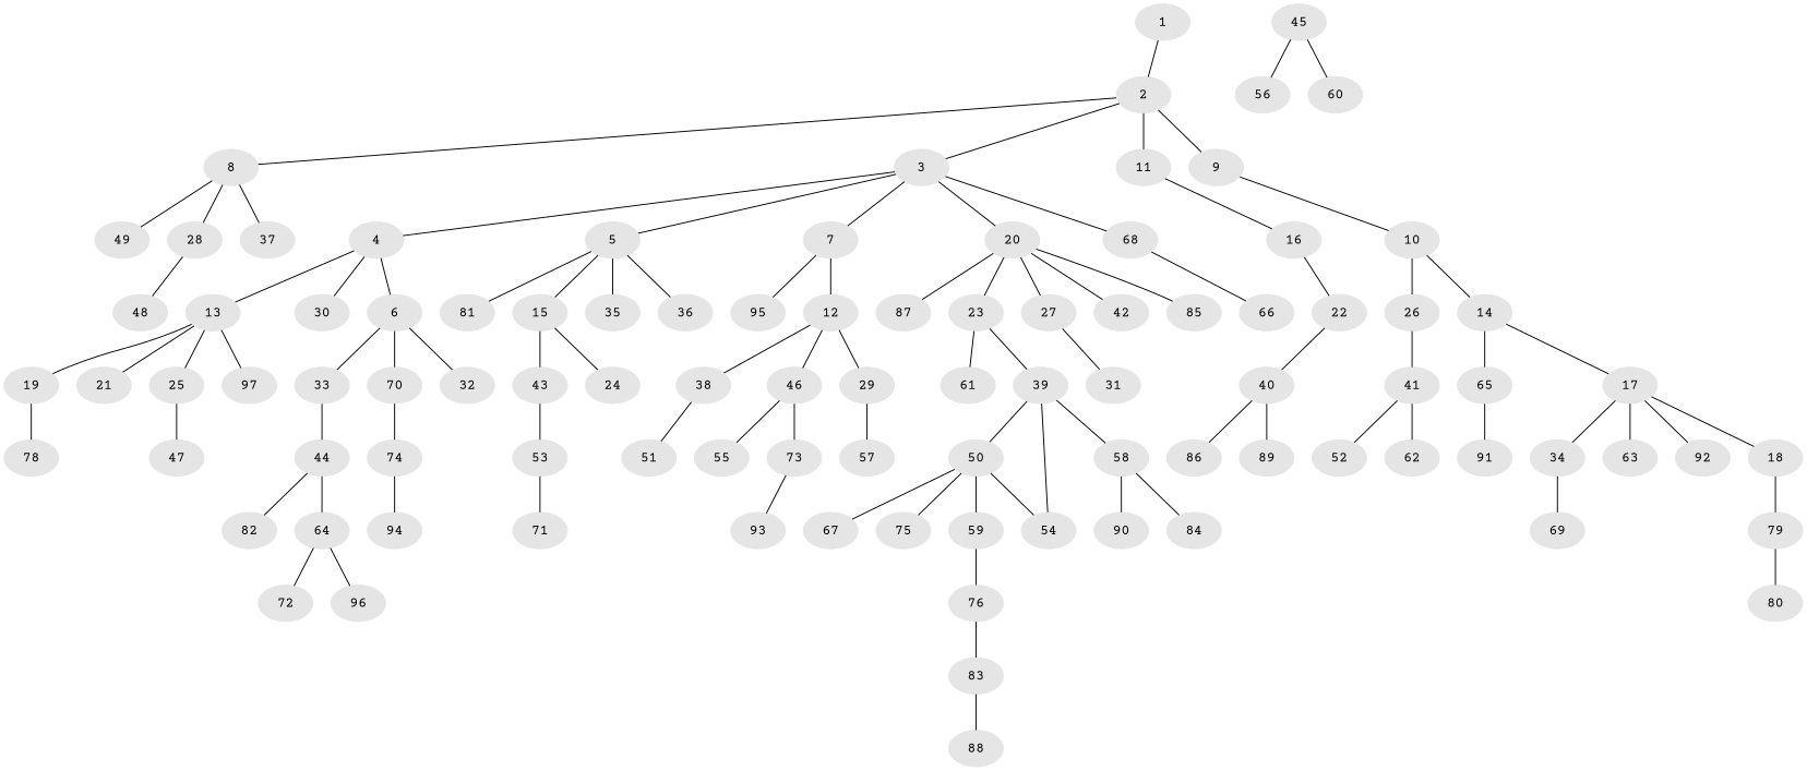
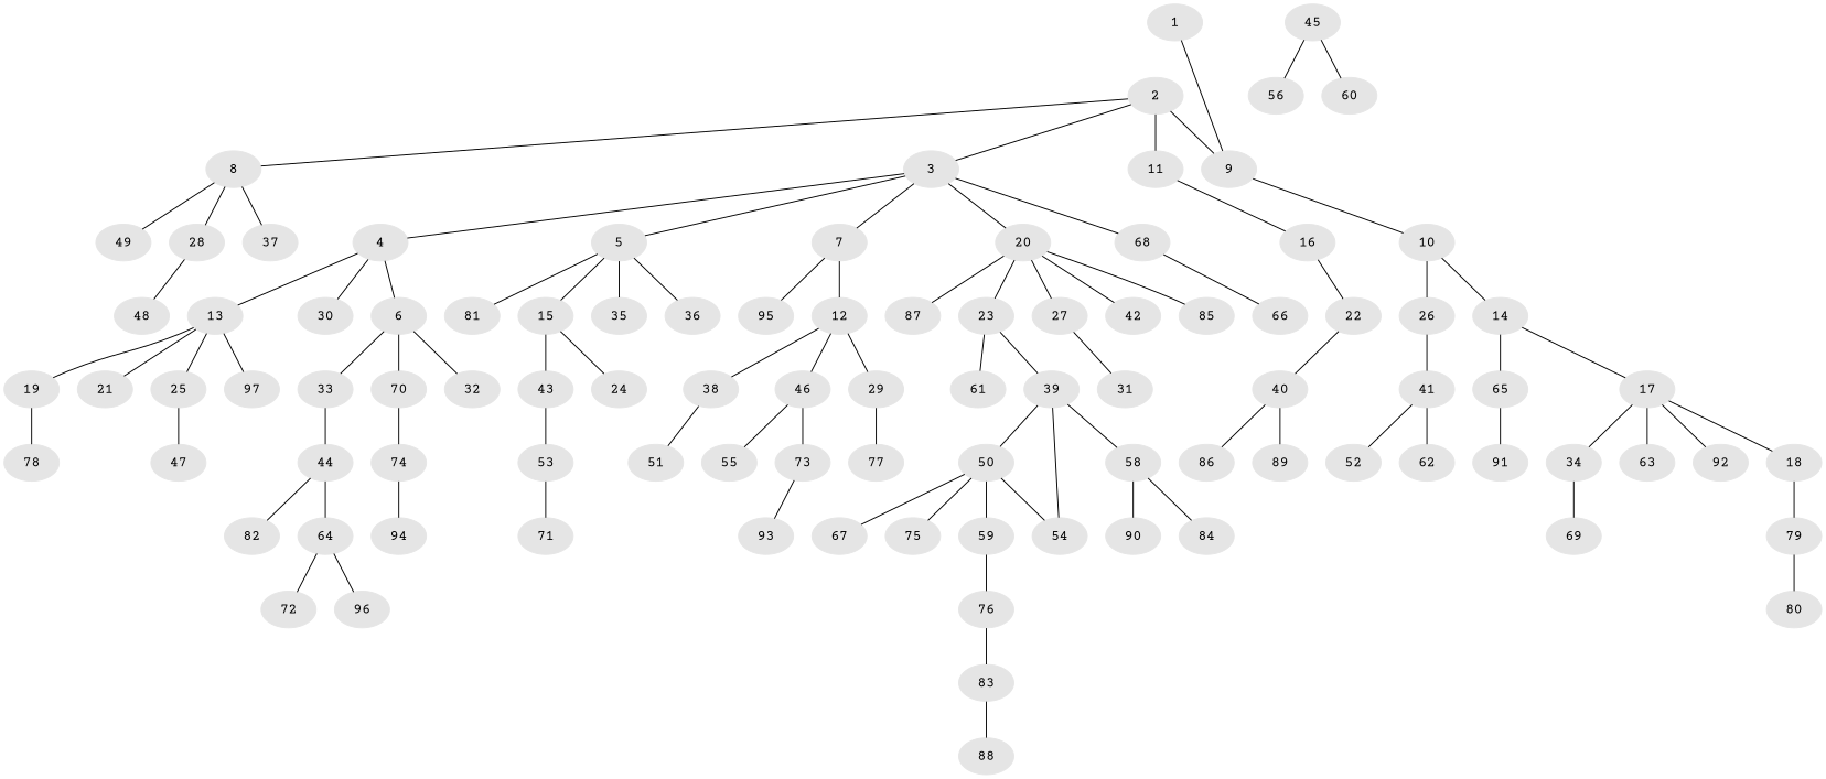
  graph {
    fontname="Courier Prime"
    node [color=gray90 fontname="Courier Prime" style=filled]
    edge [fontname="Courier Prime"]
    1
    2
    3
    8
    9
    11
    4
    5
    7
    20
    68
    28
    37
    49
    10
    16
    6
    13
    30
    15
    35
    36
    81
    12
    95
    23
    27
    42
    85
    87
    66
    32
    33
    70
    19
    21
    25
    n38 [label=97]
    24
    43
    44
    74
    29
    38
    46
    48
    14
    26
    17
    65
    41
    22
-   77 [label=57]
+   77
    51
    55
    73
    78
    47
    18
    34
    63
    92
    91
    53
    40
    79
    69
    80
    39
    61
    31
    86
    89
    50
    58
    54
    52
    62
    64
    82
    45
    56
    60
    59
    67
    75
    84
    90
    71
    72
    96
    93
    76
    83
    94
    88
-   1 -- 2
+   1 -- 9
    2 -- 3
    2 -- 8
    2 -- 9
    2 -- 11
    3 -- 4
    3 -- 5
    3 -- 7
    3 -- 20
    3 -- 68
    8 -- 28
    8 -- 37
    8 -- 49
    9 -- 10
    11 -- 16
    4 -- 6
    4 -- 13
    4 -- 30
    5 -- 15
    5 -- 35
    5 -- 36
    5 -- 81
    7 -- 12
    7 -- 95
    20 -- 23
    20 -- 27
    20 -- 42
    20 -- 85
    20 -- 87
    68 -- 66
    28 -- 48
    10 -- 14
    10 -- 26
    16 -- 22
    6 -- 32
    6 -- 33
    6 -- 70
    13 -- 19
    13 -- 21
    13 -- 25
    13 -- n38
    15 -- 24
    15 -- 43
    12 -- 29
    12 -- 38
    12 -- 46
    23 -- 39
    23 -- 61
    27 -- 31
    33 -- 44
    70 -- 74
    19 -- 78
    25 -- 47
    43 -- 53
    44 -- 64
    44 -- 82
    74 -- 94
    29 -- 77
    38 -- 51
    46 -- 55
    46 -- 73
    14 -- 17
    14 -- 65
    26 -- 41
    17 -- 18
    17 -- 34
    17 -- 63
    17 -- 92
    65 -- 91
    41 -- 52
    41 -- 62
    22 -- 40
    73 -- 93
    18 -- 79
    34 -- 69
    53 -- 71
    40 -- 86
    40 -- 89
    79 -- 80
    39 -- 50
    39 -- 58
    39 -- 54
    50 -- 54
    50 -- 59
    50 -- 67
    50 -- 75
    58 -- 84
    58 -- 90
    64 -- 72
    64 -- 96
    45 -- 56
    45 -- 60
    59 -- 76
    76 -- 83
    83 -- 88
  }
